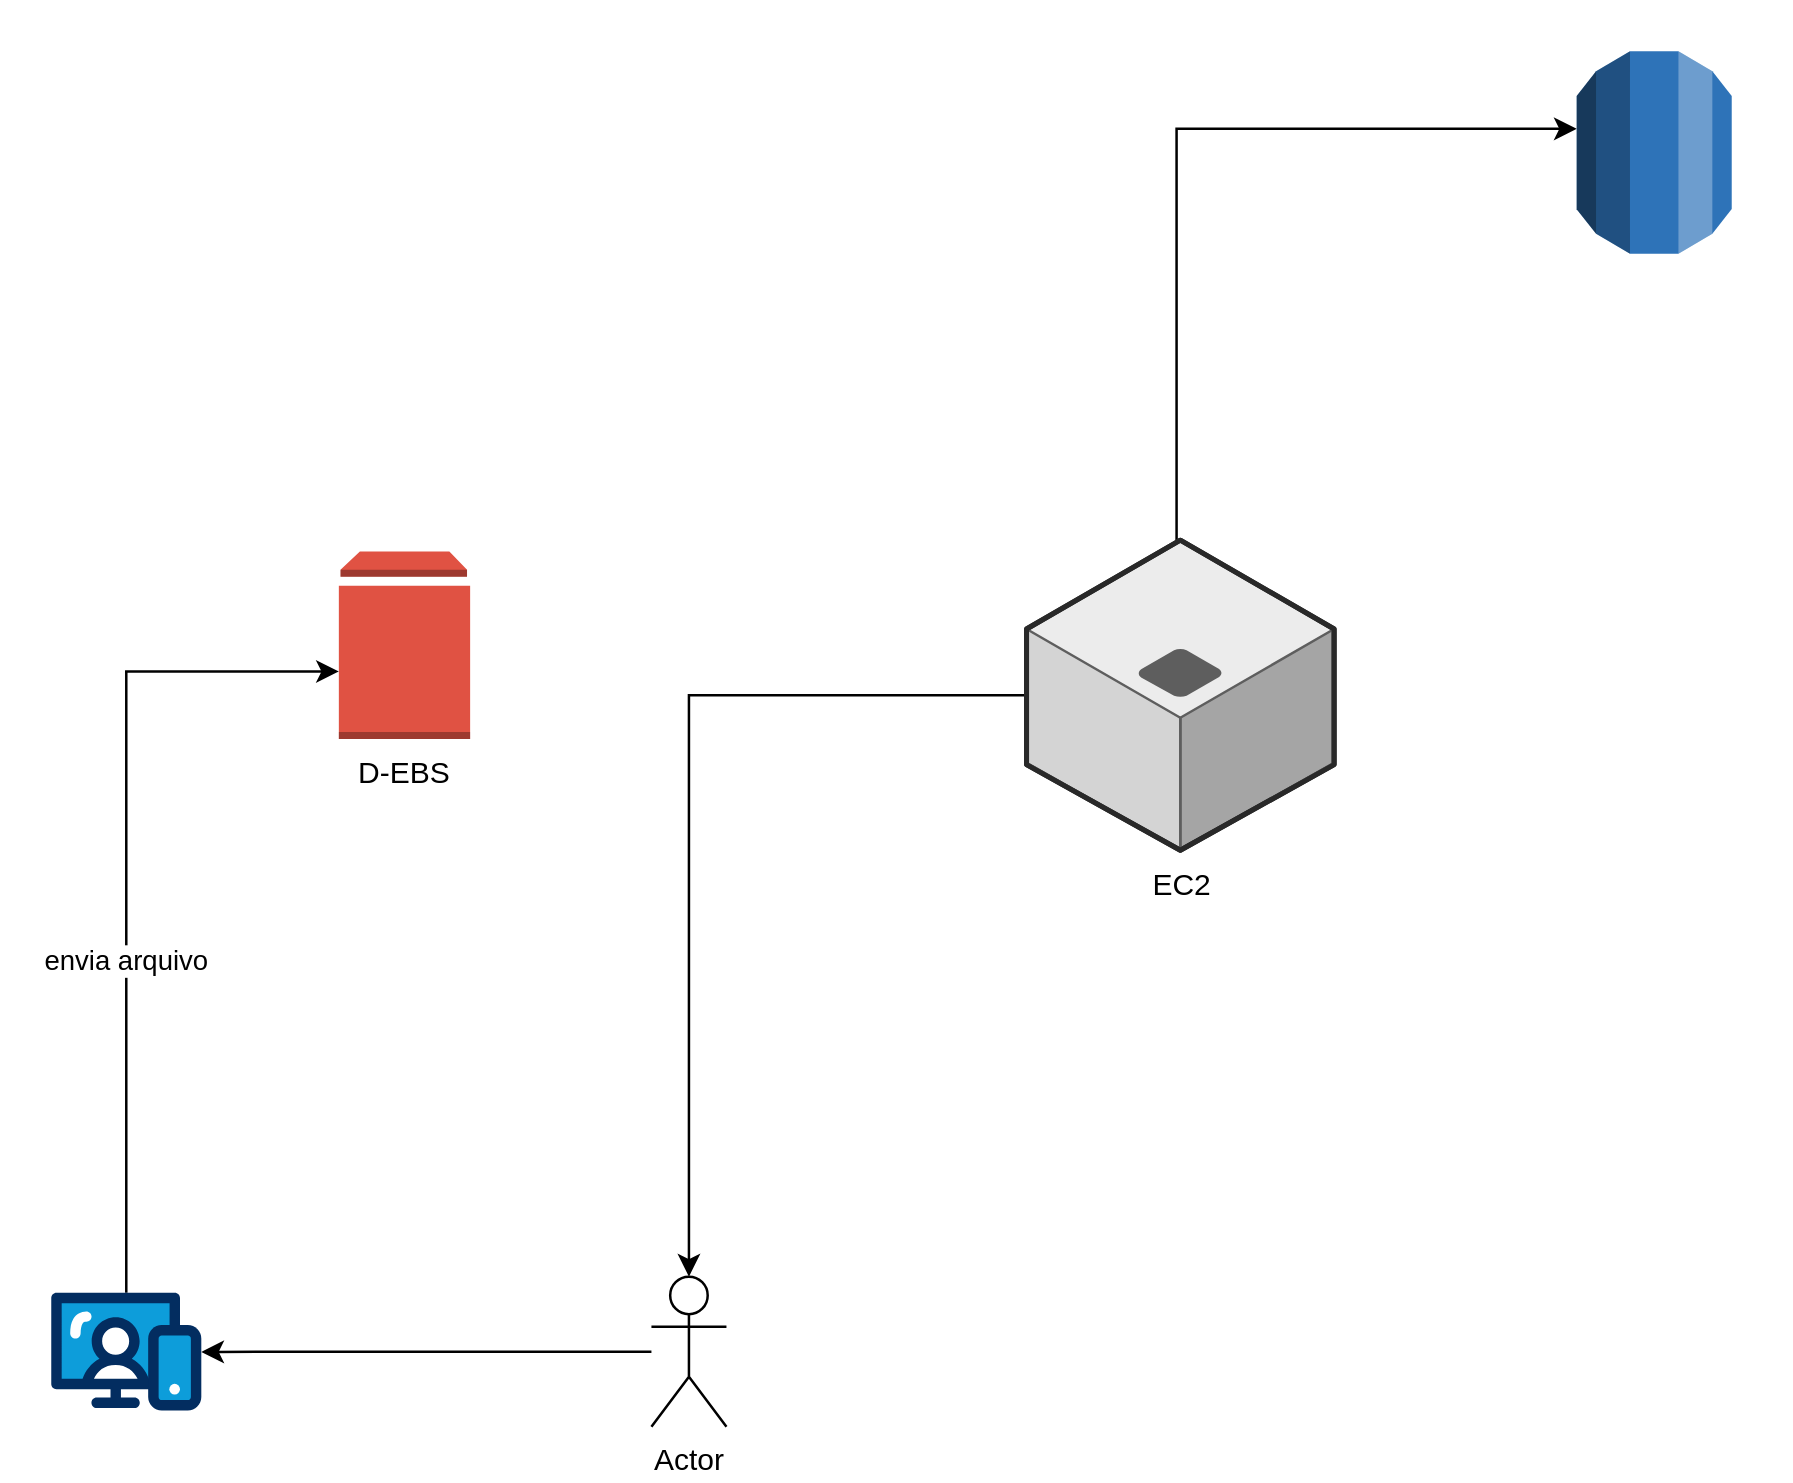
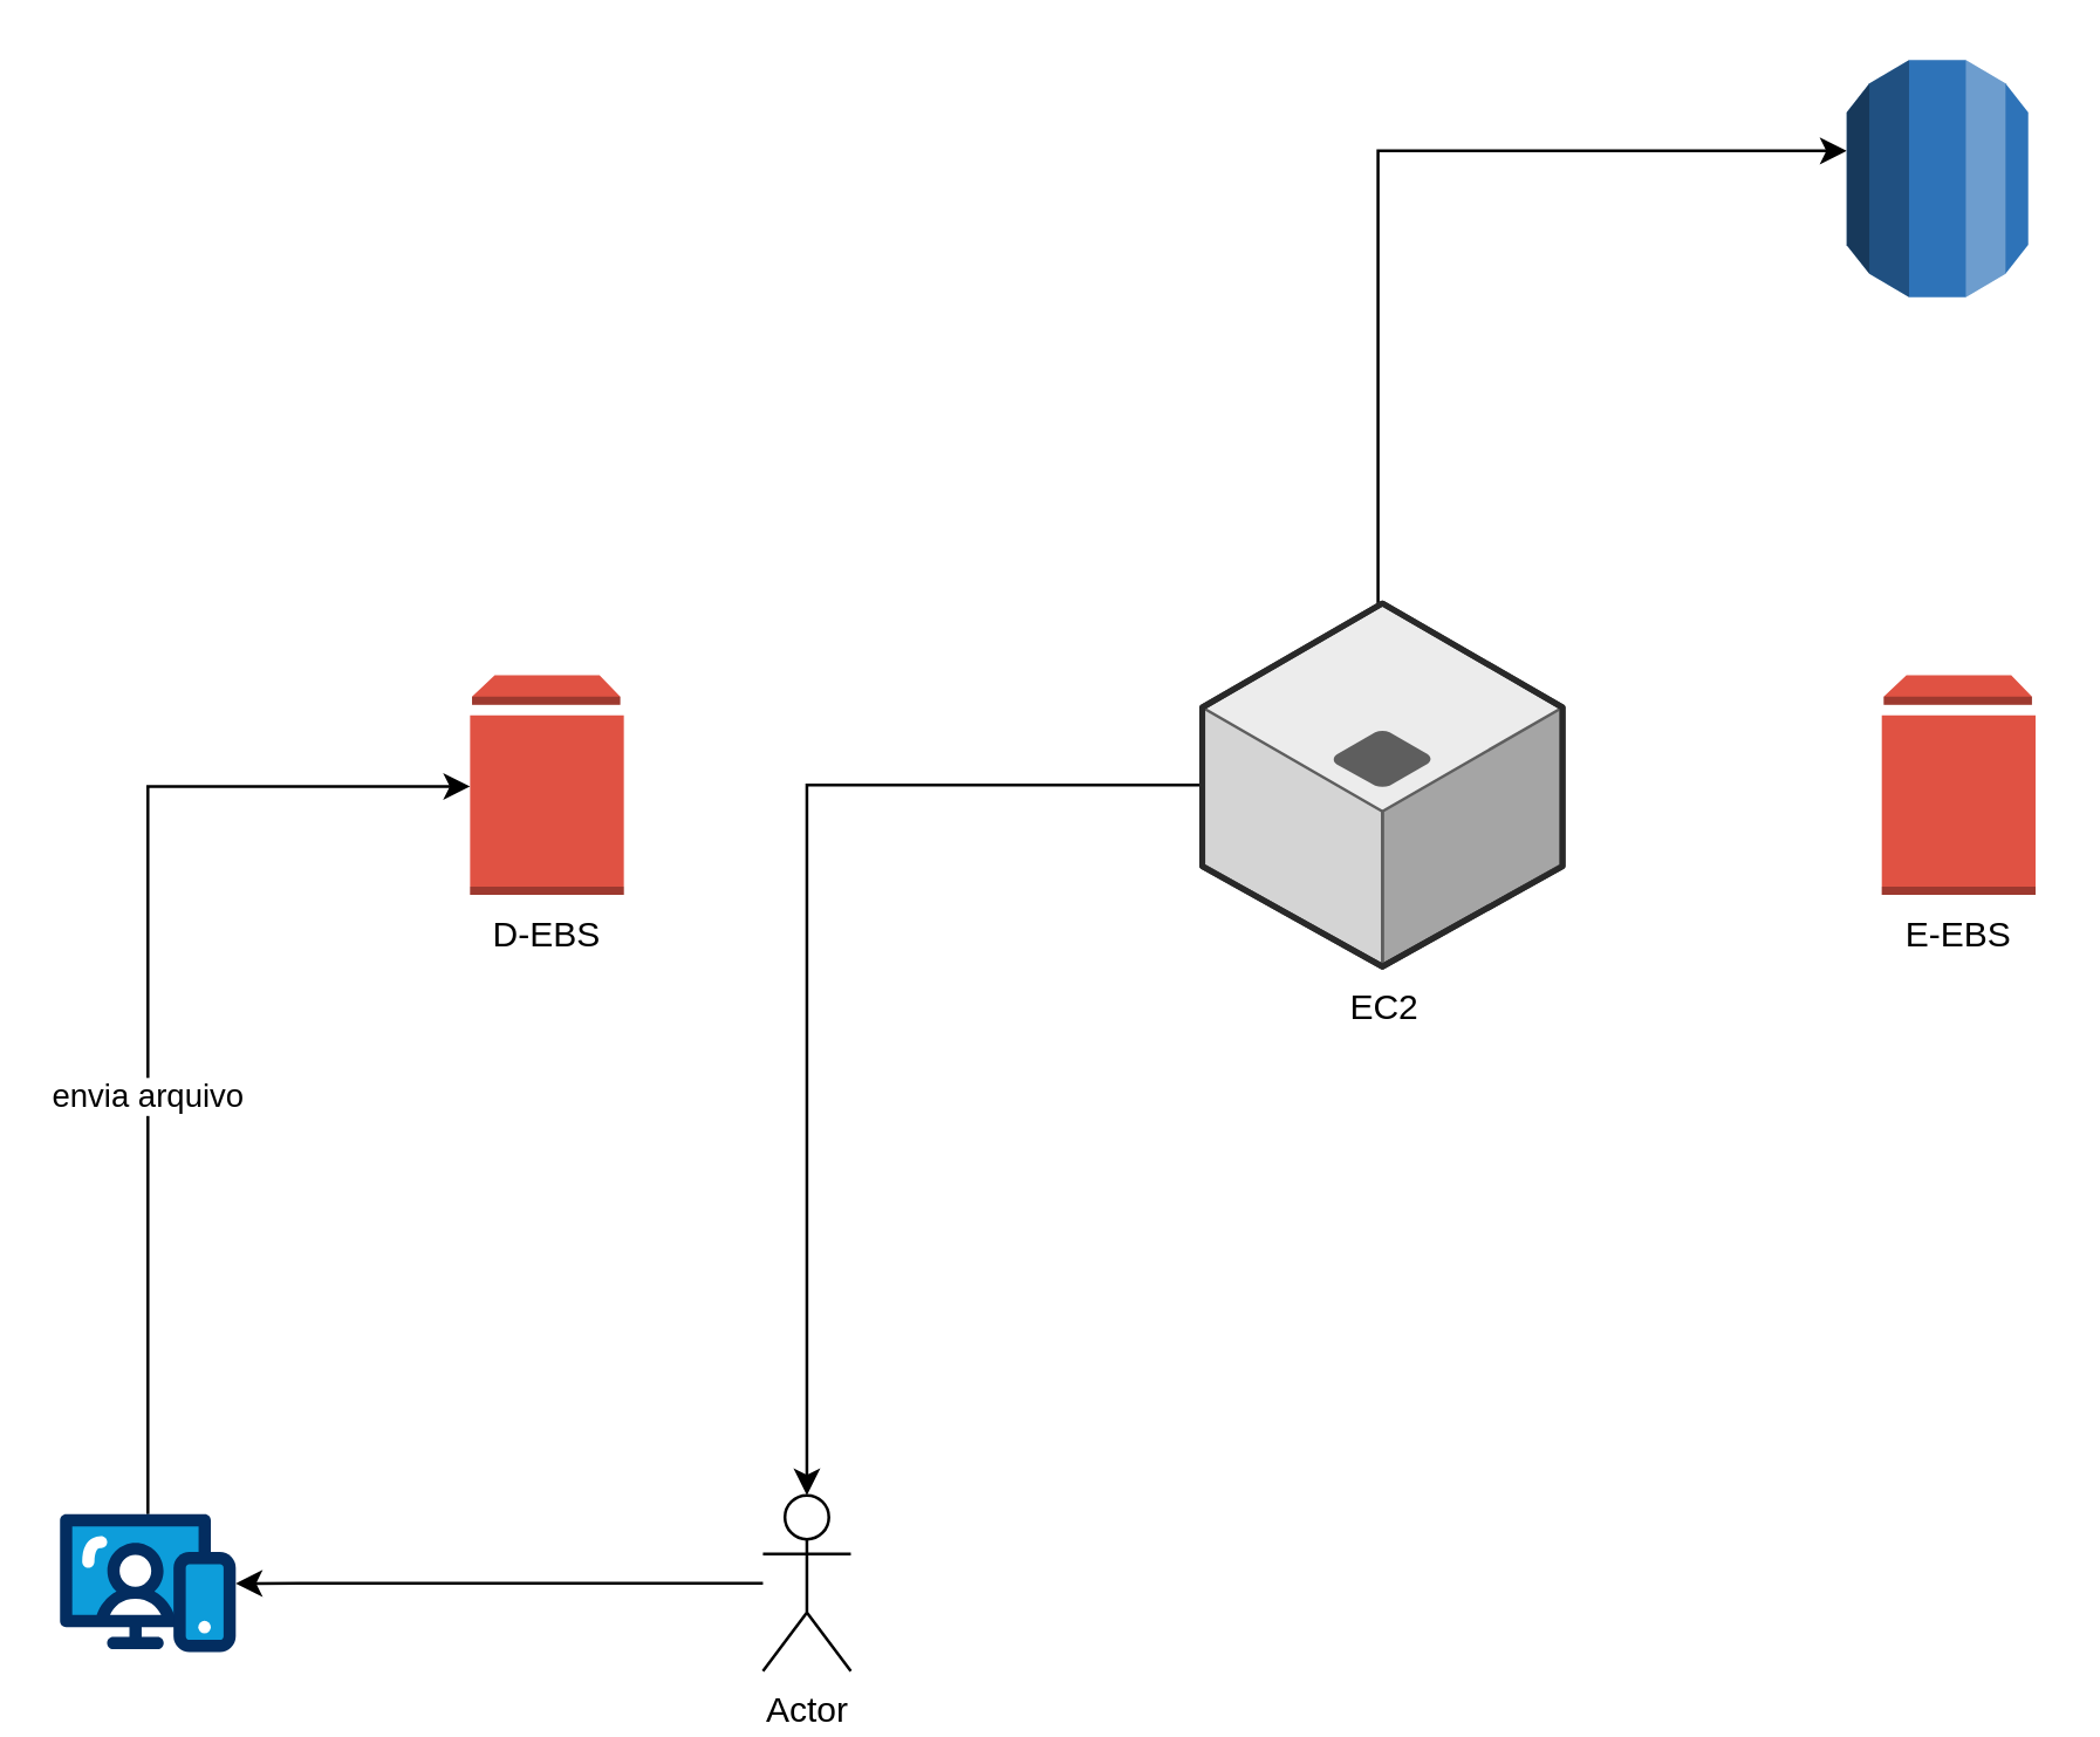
  <mxCell id="0" />
  <mxCell id="1" parent="0" />
- <mxCell id="2" value="D-EBS" style="outlineConnect=0;dashed=0;verticalLabelPosition=bottom;verticalAlign=top;align=center;html=1;shape=mxgraph.aws3.volume;fillColor=#E05243;gradientColor=none;" vertex="1" parent="1"><mxGeometry x="135" y="220" width="52.5" height="75" as="geometry" /></mxCell>
+ <mxCell id="2" value="D-EBS" style="outlineConnect=0;dashed=0;verticalLabelPosition=bottom;verticalAlign=top;align=center;html=1;shape=mxgraph.aws3.volume;fillColor=#E05243;gradientColor=none;" vertex="1" parent="1"><mxGeometry x="160" y="230" width="52.5" height="75" as="geometry" /></mxCell>
  <mxCell id="3" value="" style="edgeStyle=orthogonalEdgeStyle;rounded=0;orthogonalLoop=1;jettySize=auto;html=1;" edge="1" parent="1" source="5" target="2"><mxGeometry relative="1" as="geometry"><Array as="points"><mxPoint x="50" y="268" /></Array></mxGeometry></mxCell>
  <mxCell id="4" value="envia arquivo" style="edgeLabel;html=1;align=center;verticalAlign=middle;resizable=0;points=[];" vertex="1" connectable="0" parent="3"><mxGeometry x="-0.2" y="1" relative="1" as="geometry"><mxPoint as="offset" /></mxGeometry></mxCell>
  <mxCell id="5" value="" style="verticalLabelPosition=bottom;aspect=fixed;html=1;shape=mxgraph.salesforce.web;fillColorStyles=fillColor2,fillColor3,fillColor4;fillColor2=#032d60;fillColor3=#0d9dda;fillColor4=#ffffff;fillColor=none;strokeColor=none;" vertex="1" parent="1"><mxGeometry x="20" y="516.3" width="60" height="47.4" as="geometry" /></mxCell>
  <mxCell id="6" value="" style="edgeStyle=orthogonalEdgeStyle;rounded=0;orthogonalLoop=1;jettySize=auto;html=1;" edge="1" parent="1" source="7" target="5"><mxGeometry relative="1" as="geometry" /></mxCell>
  <mxCell id="7" value="Actor" style="shape=umlActor;verticalLabelPosition=bottom;verticalAlign=top;html=1;outlineConnect=0;" vertex="1" parent="1"><mxGeometry x="260" y="510" width="30" height="60" as="geometry" /></mxCell>
  <mxCell id="8" value="" style="edgeStyle=orthogonalEdgeStyle;rounded=0;orthogonalLoop=1;jettySize=auto;html=1;" edge="1" parent="1" source="10" target="7"><mxGeometry relative="1" as="geometry" /></mxCell>
  <mxCell id="9" value="" style="edgeStyle=orthogonalEdgeStyle;rounded=0;orthogonalLoop=1;jettySize=auto;html=1;" edge="1" parent="1" source="10" target="12"><mxGeometry relative="1" as="geometry"><Array as="points"><mxPoint x="470" y="51" /></Array></mxGeometry></mxCell>
- <mxCell id="10" value="EC2" style="verticalLabelPosition=bottom;html=1;verticalAlign=top;strokeWidth=1;align=center;outlineConnect=0;dashed=0;outlineConnect=0;shape=mxgraph.aws3d.application_server;fillColor=#ECECEC;strokeColor=#5E5E5E;aspect=fixed;strokeColor2=#292929;" vertex="1" parent="1"><mxGeometry x="410" y="215.5" width="123" height="124" as="geometry" /></mxCell>
+ <mxCell id="10" value="EC2" style="verticalLabelPosition=bottom;html=1;verticalAlign=top;strokeWidth=1;align=center;outlineConnect=0;dashed=0;outlineConnect=0;shape=mxgraph.aws3d.application_server;fillColor=#ECECEC;strokeColor=#5E5E5E;aspect=fixed;strokeColor2=#292929;" vertex="1" parent="1"><mxGeometry x="410" y="205.5" width="123" height="124" as="geometry" /></mxCell>
+ <mxCell id="11" value="E-EBS" style="outlineConnect=0;dashed=0;verticalLabelPosition=bottom;verticalAlign=top;align=center;html=1;shape=mxgraph.aws3.volume;fillColor=#E05243;gradientColor=none;" vertex="1" parent="1"><mxGeometry x="642" y="230" width="52.5" height="75" as="geometry" /></mxCell>
  <mxCell id="12" value="" style="outlineConnect=0;dashed=0;verticalLabelPosition=bottom;verticalAlign=top;align=center;html=1;shape=mxgraph.aws3.rds;fillColor=#2E73B8;gradientColor=none;" vertex="1" parent="1"><mxGeometry x="630" y="20" width="62" height="81" as="geometry" /></mxCell>
